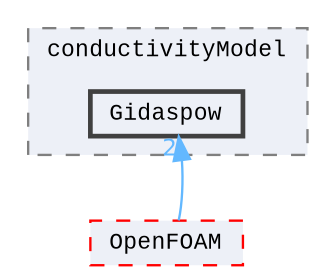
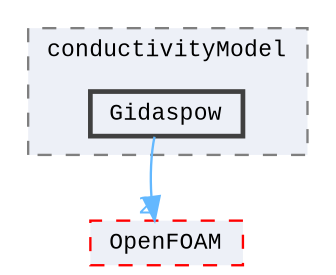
  digraph {
    compound=true
    fontname="Liberation Mono"
    node [fillcolor="#edf0f7" fontname="Liberation Mono" fontsize=10 shape=box]
    n1 [color=grey25 height=0.2 label=Gidaspow style="filled,bold" width=0.4]
    n2 [color=red height=0.2 label=OpenFOAM style="filled,dashed" width=0.4]
    subgraph cluster_1 {
      bgcolor="#edf0f7"
      fontsize=10
      label=conductivityModel
      pencolor=grey50
      style="filled,dashed"
      n1
    }
-   n2 -> n1 [color=steelblue1 fontcolor=steelblue1 fontname="Liberation Mono" fontsize=10 headlabel=2 labeldistance=1.5 labelfontname=Helvetica labelfontsize=10]
+   n1 -> n2 [color=steelblue1 fontcolor=steelblue1 fontname="Liberation Mono" fontsize=10 headlabel=2 labeldistance=1.5 labelfontname=Helvetica labelfontsize=10]
  }
